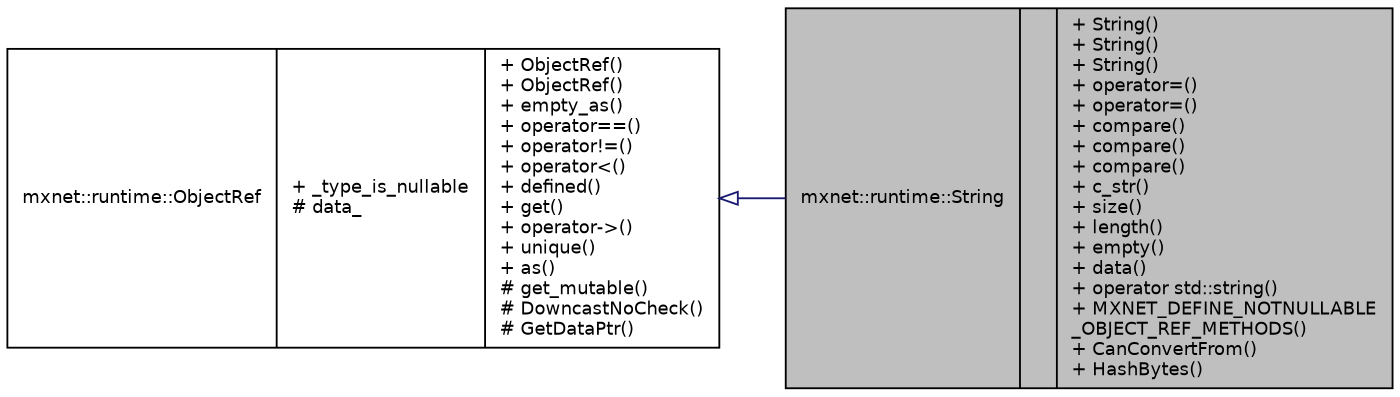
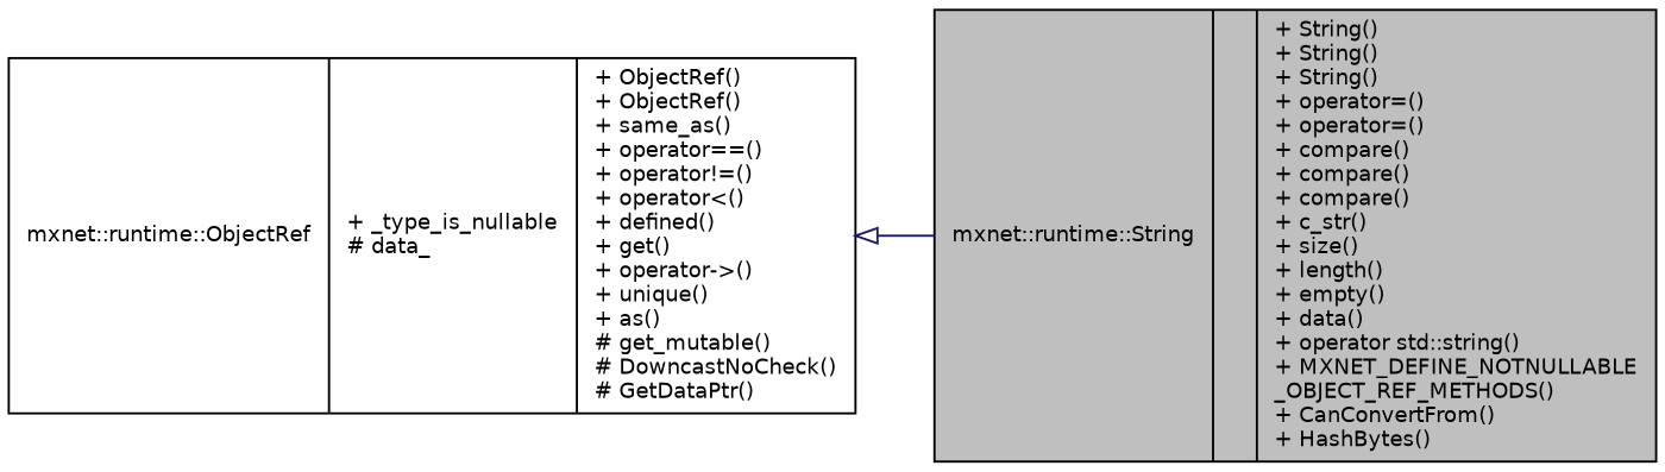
  digraph {
    rankdir=LR
    node [color=black fontname=Helvetica fontsize=10 shape=record style=filled]
    n1 [fillcolor=grey75 fontcolor=black height=0.2 label="{mxnet::runtime::String\n||+ String()\l+ String()\l+ String()\l+ operator=()\l+ operator=()\l+ compare()\l+ compare()\l+ compare()\l+ c_str()\l+ size()\l+ length()\l+ empty()\l+ data()\l+ operator std::string()\l+ MXNET_DEFINE_NOTNULLABLE\l_OBJECT_REF_METHODS()\l+ CanConvertFrom()\l+ HashBytes()\l}" width=0.4]
-   n2 [fillcolor=white height=0.2 label="{mxnet::runtime::ObjectRef\n|+ _type_is_nullable\l# data_\l|+ ObjectRef()\l+ ObjectRef()\l+ empty_as()\l+ operator==()\l+ operator!=()\l+ operator\<()\l+ defined()\l+ get()\l+ operator-\>()\l+ unique()\l+ as()\l# get_mutable()\l# DowncastNoCheck()\l# GetDataPtr()\l}" width=0.4]
+   n2 [fillcolor=white height=0.2 label="{mxnet::runtime::ObjectRef\n|+ _type_is_nullable\l# data_\l|+ ObjectRef()\l+ ObjectRef()\l+ same_as()\l+ operator==()\l+ operator!=()\l+ operator\<()\l+ defined()\l+ get()\l+ operator-\>()\l+ unique()\l+ as()\l# get_mutable()\l# DowncastNoCheck()\l# GetDataPtr()\l}" width=0.4]
    n2 -> n1 [arrowtail=onormal color=midnightblue dir=back fontname=Helvetica fontsize=10 labelfontname=Helvetica labelfontsize=10 style=solid]
  }
